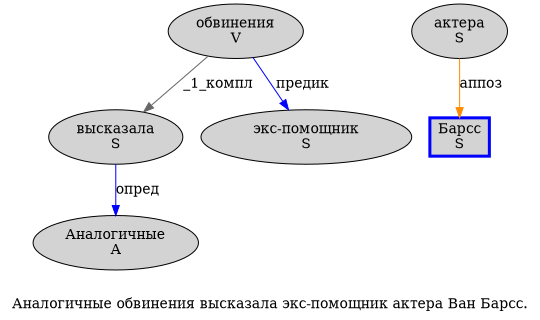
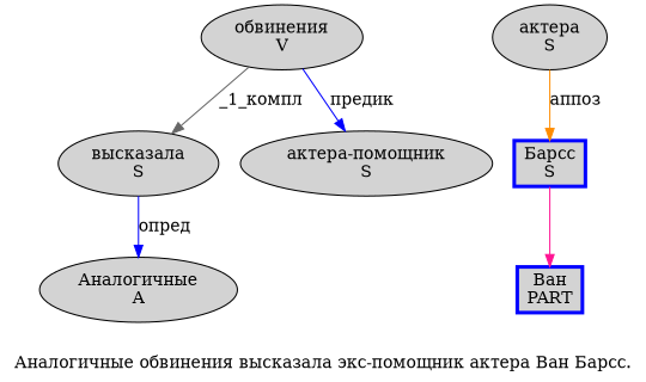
  digraph {
    label="Аналогичные обвинения высказала экс-помощник актера Ван Барсс."
    node [fillcolor=lightgray penwidth=1 shape=ellipse style=filled]
    edge [color=blue]
    n1 [label="Аналогичные\nA"]
    n2 [label="высказала\nS"]
    n3 [label="обвинения\nV"]
-   n4 [label="экс-помощник\nS"]
+   n4 [label="актера-помощник\nS"]
    n5 [label="актера\nS"]
    n6 [color=blue label="Барсс\nS" penwidth=3 shape=box]
+   n7 [color=blue label="Ван\nPART" penwidth=3 shape=box]
    n2 -> n1 [label="опред"]
    n3 -> n2 [color=gray40 label="_1_компл"]
    n3 -> n4 [label="предик"]
    n5 -> n6 [color=darkorange label="аппоз"]
+   n6 -> n7 [color=deeppink]
  }
